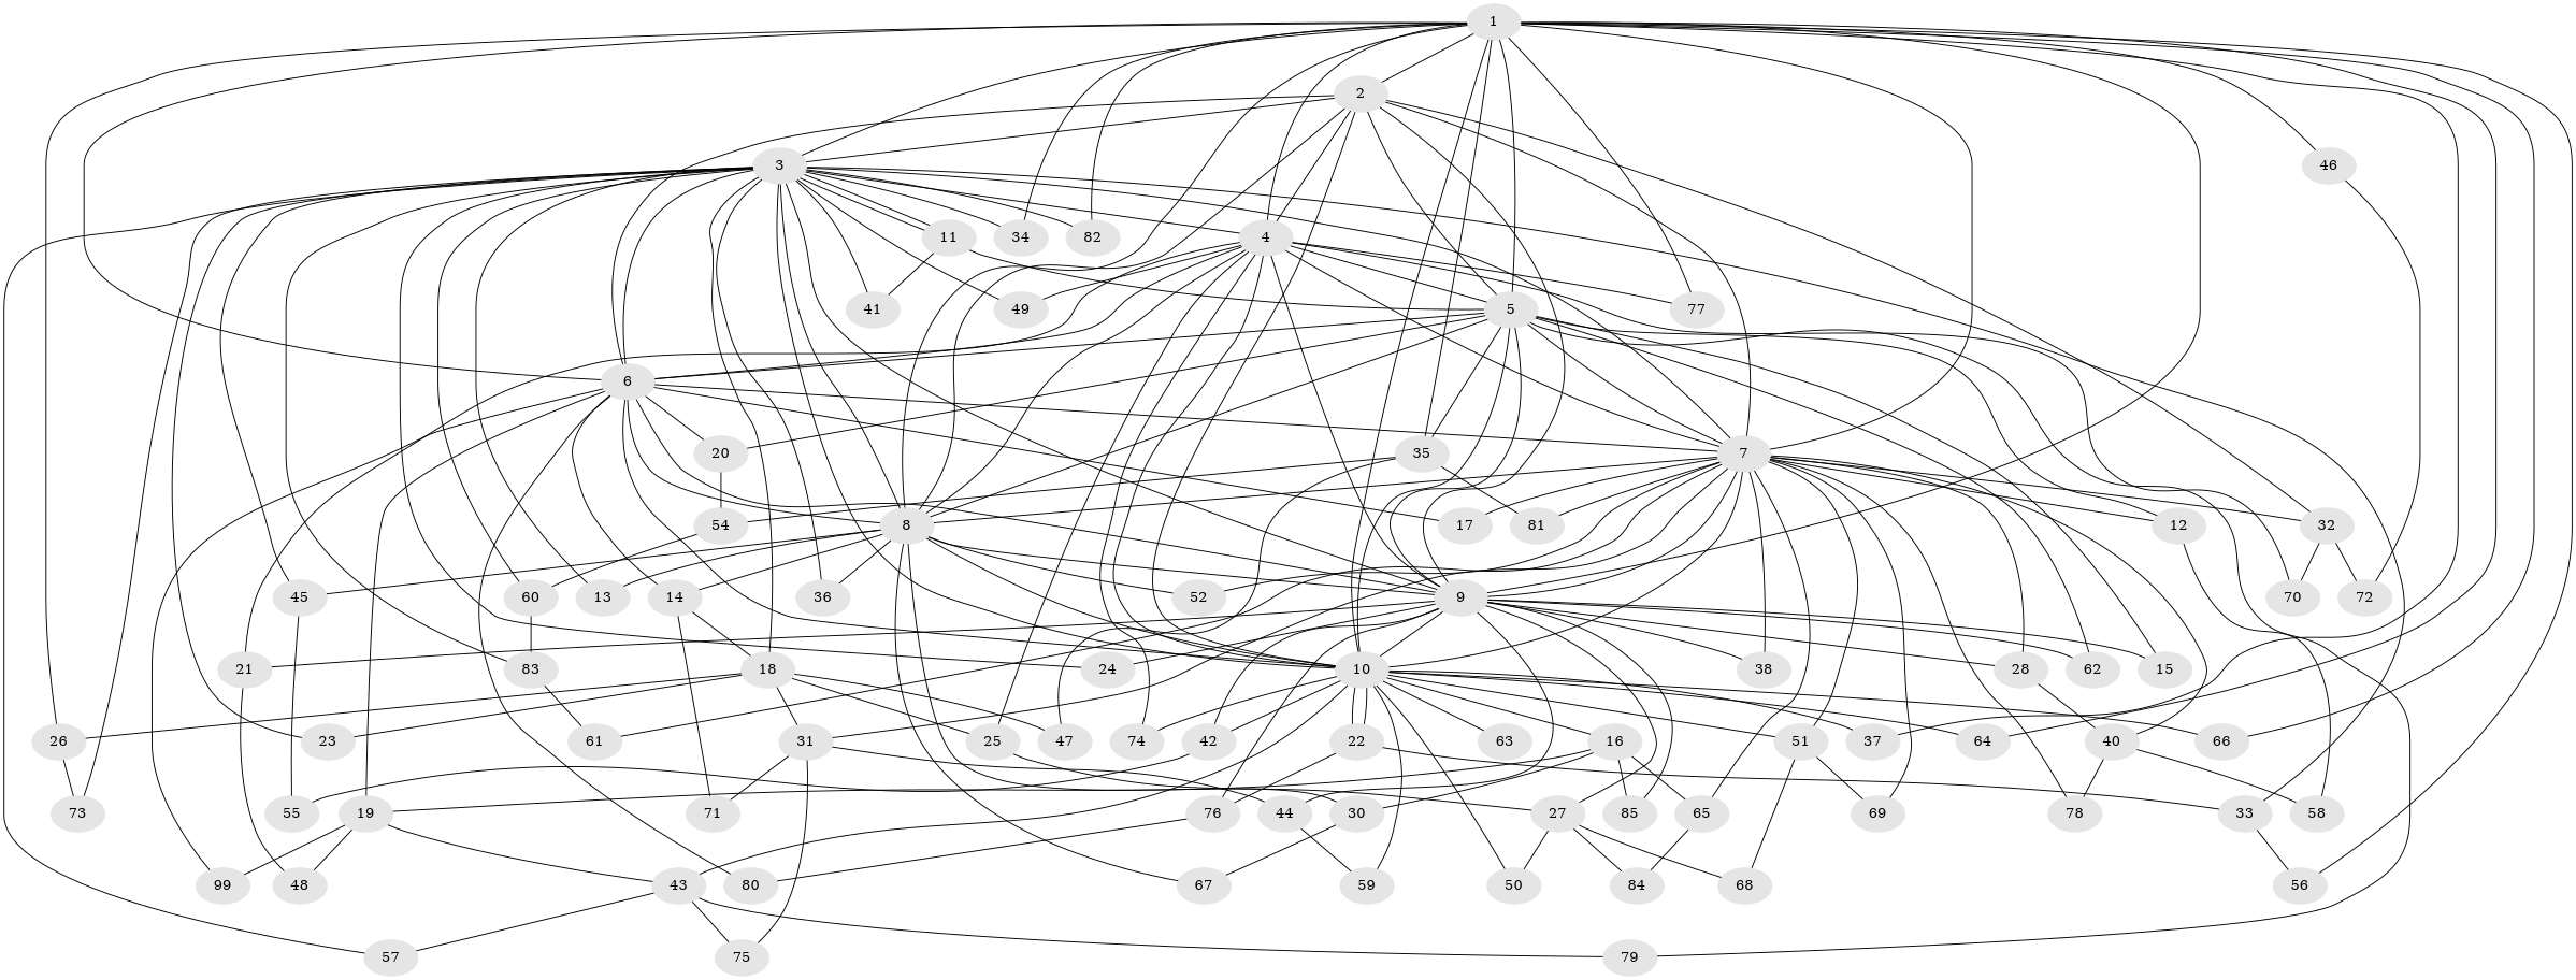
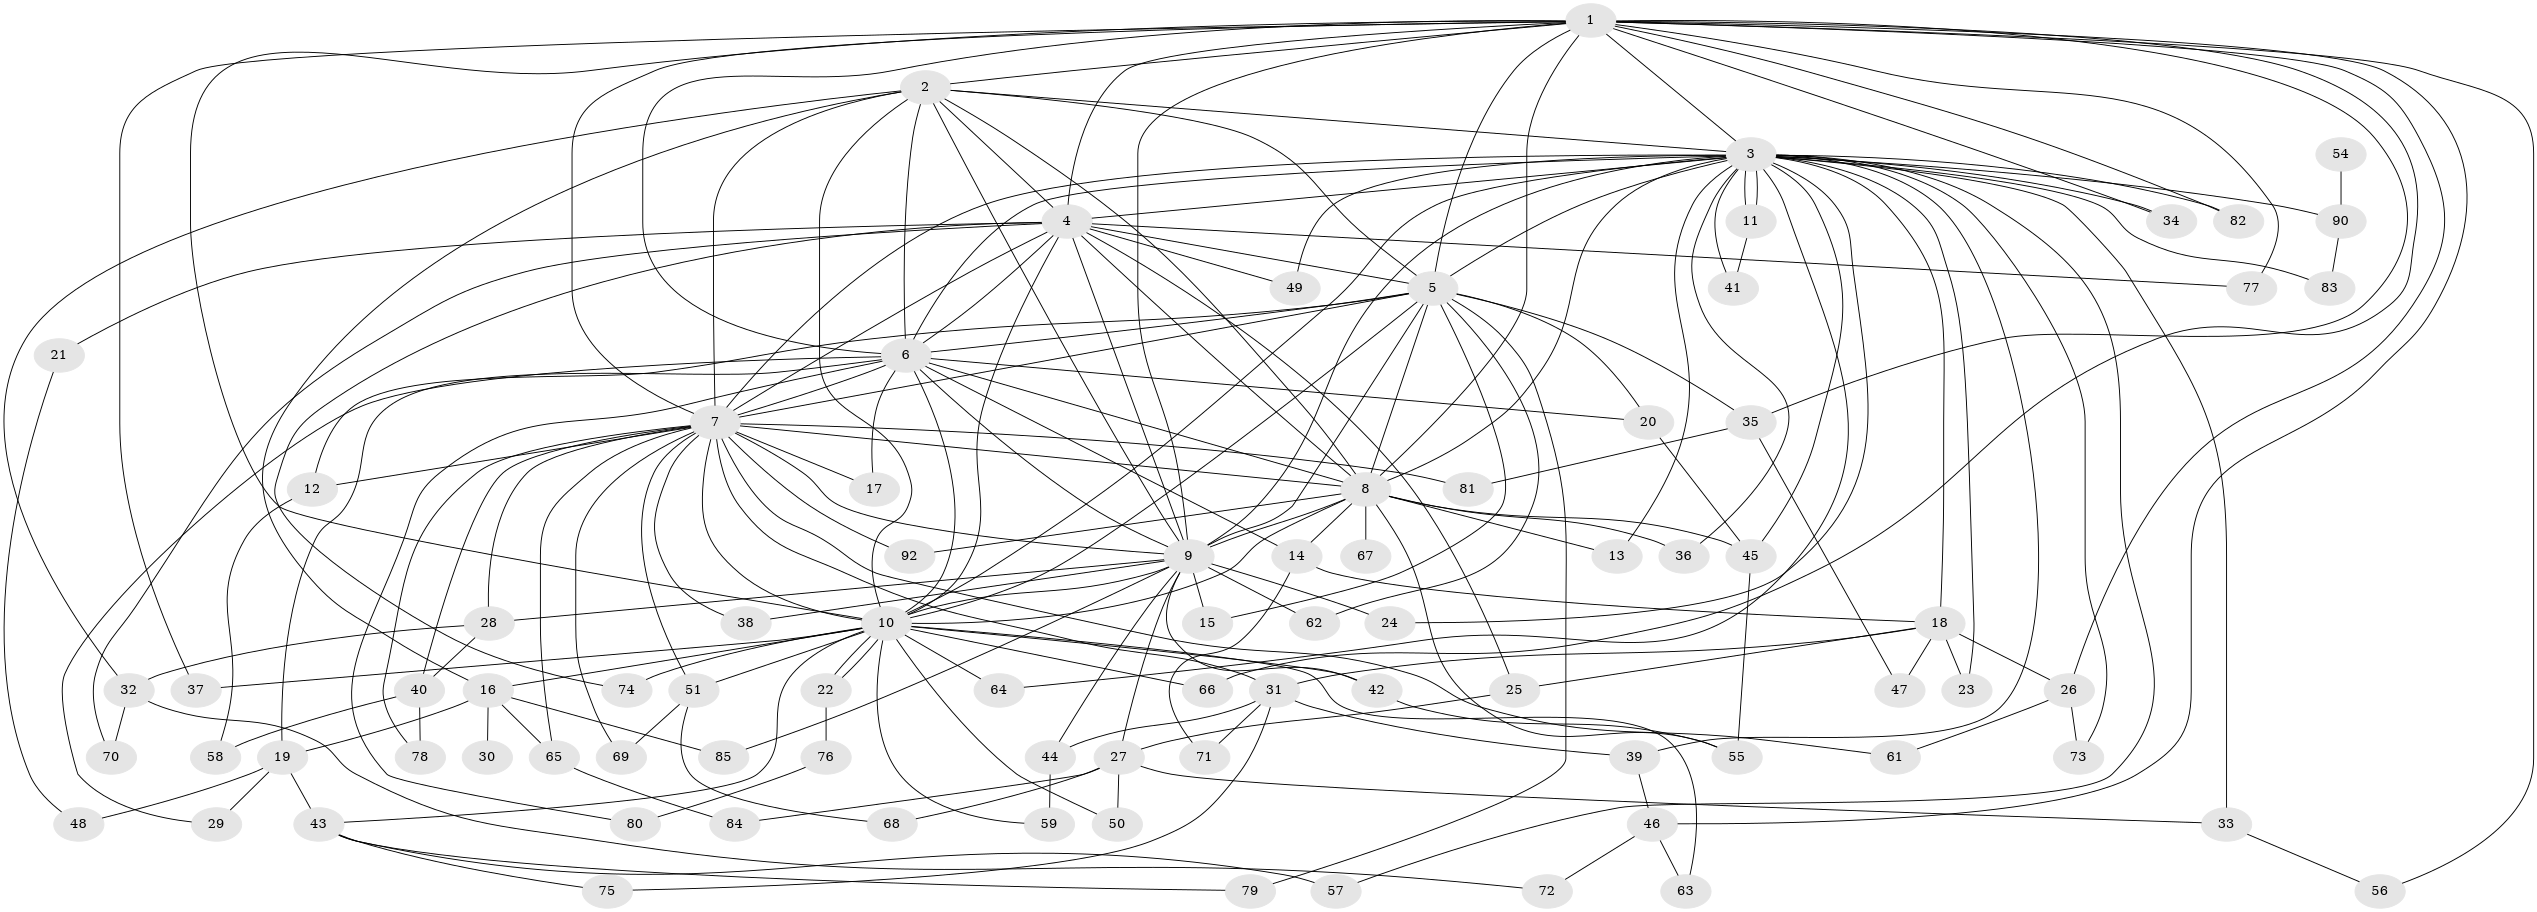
  graph {
    node [color=gray90 style=filled]
    1
    2
    3
    4
    5
    6
    7
    8
    9
    10
    26
    34
    35
    37
    46
    56
    64
    66
    77
    82
    16
    32
    11
    13
    18
    23
    24
    33
    36
+   39
    41
    45
    49
    57
-   60
+   60 [label=90]
    73
    83
    21
    25
    70
    74
    12
    15
    20
    62
    79
    14
    17
    19
-   29 [label=99]
+   29
    80
    28
    31
    38
    40
    51
-   52
+   52 [label=92]
    61
    65
    69
    78
    81
    30
    67
    27
    42
    44
    76
    85
    22
    43
    50
    59
    63
    47
    54
    72
    55
    48
    58
    71
    75
    68
    84
    1 -- 2
    1 -- 3
    1 -- 4
    1 -- 5
    1 -- 6
    1 -- 7
    1 -- 8
    1 -- 9
    1 -- 10
    1 -- 26
    1 -- 34
    1 -- 35
    1 -- 37
    1 -- 46
    1 -- 56
-   1 -- 64
+   3 -- 64
    1 -- 66
    1 -- 77
    1 -- 82
    2 -- 3
    2 -- 4
    2 -- 5
    2 -- 6
    2 -- 7
    2 -- 8
    2 -- 9
    2 -- 10
+   2 -- 16
    2 -- 32
    3 -- 4
-   11 -- 5
+   3 -- 5
    3 -- 6
    3 -- 7
    3 -- 8
    3 -- 9
    3 -- 10
    3 -- 34
    3 -- 82
    3 -- 11
    3 -- 11
    3 -- 13
    3 -- 18
    3 -- 23
    3 -- 24
    3 -- 33
    3 -- 36
+   3 -- 39
    3 -- 41
    3 -- 45
    3 -- 49
    3 -- 57
    3 -- 60
    3 -- 73
    3 -- 83
    4 -- 5
    4 -- 6
    4 -- 7
    4 -- 8
    4 -- 9
    4 -- 10
    4 -- 77
    4 -- 49
    4 -- 21
    4 -- 25
    4 -- 70
    4 -- 74
    5 -- 6
    5 -- 7
    5 -- 8
    5 -- 9
    5 -- 10
    5 -- 35
    5 -- 12
    5 -- 15
    5 -- 20
    5 -- 62
    5 -- 79
    6 -- 7
    6 -- 8
    6 -- 9
    6 -- 10
    6 -- 20
    6 -- 14
    6 -- 17
    6 -- 19
    6 -- 29
    6 -- 80
    7 -- 8
    7 -- 9
    7 -- 10
-   7 -- 32
+   28 -- 32
    7 -- 12
    7 -- 17
    7 -- 28
    7 -- 31
    7 -- 38
    7 -- 40
    7 -- 51
    7 -- 52
    7 -- 61
    7 -- 65
    7 -- 69
    7 -- 78
    7 -- 81
    8 -- 9
    8 -- 10
    8 -- 13
    8 -- 36
    8 -- 45
    8 -- 14
    8 -- 52
-   8 -- 30
+   8 -- 55
    8 -- 67
    9 -- 10
    9 -- 24
-   9 -- 21
    9 -- 15
    9 -- 62
    9 -- 28
    9 -- 38
    9 -- 27
    9 -- 42
    9 -- 44
-   9 -- 76
    9 -- 85
    10 -- 37
    10 -- 64
    10 -- 66
    10 -- 16
    10 -- 74
    10 -- 51
    10 -- 42
    10 -- 22
    10 -- 22
    10 -- 43
    10 -- 50
    10 -- 59
    10 -- 63
    26 -- 73
-   83 -- 61
+   26 -- 61
    35 -- 81
    35 -- 47
-   35 -- 54
+   46 -- 63
    46 -- 72
    16 -- 19
    16 -- 65
    16 -- 30
    16 -- 85
    32 -- 70
    32 -- 72
    11 -- 41
    18 -- 26
    18 -- 23
    18 -- 25
    18 -- 31
    18 -- 47
    33 -- 56
+   39 -- 46
    45 -- 55
    60 -- 83
    21 -- 48
    25 -- 27
    12 -- 58
-   20 -- 54
+   20 -- 45
    14 -- 18
    14 -- 71
    19 -- 29
    19 -- 43
    19 -- 48
    28 -- 40
+   31 -- 39
    31 -- 44
    31 -- 71
    31 -- 75
    40 -- 78
    40 -- 58
    51 -- 69
    51 -- 68
    65 -- 84
-   30 -- 67
    27 -- 50
    27 -- 68
    27 -- 84
    42 -- 55
    44 -- 59
    76 -- 80
-   22 -- 33
+   27 -- 33
    22 -- 76
    43 -- 57
    43 -- 79
    43 -- 75
    54 -- 60
  }
